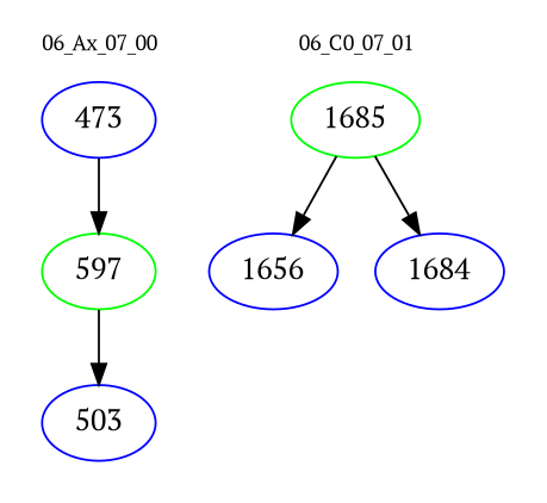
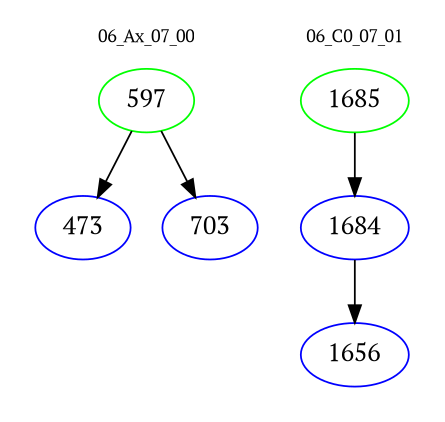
  digraph {
    fontname="PT Serif"
    node [color=blue fontname="PT Serif"]
    edge [color=black fontname="PT Serif"]
    n1 [color=green label=597]
    n2 [label=473]
-   n3 [label=503]
+   n3 [label=703]
    n4 [color=green label=1685]
    n5 [label=1656]
    n6 [label=1684]
    subgraph cluster_1 {
      color=white
      fontsize=10
      label="06_Ax_07_00"
      n1
      n2
      n3
    }
    subgraph cluster_2 {
      color=white
      fontsize=10
      label="06_C0_07_01"
      n4
      n5
      n6
    }
-   n2 -> n1
+   n1 -> n2
    n1 -> n3
-   n4 -> n5
+   n6 -> n5
    n4 -> n6
  }
